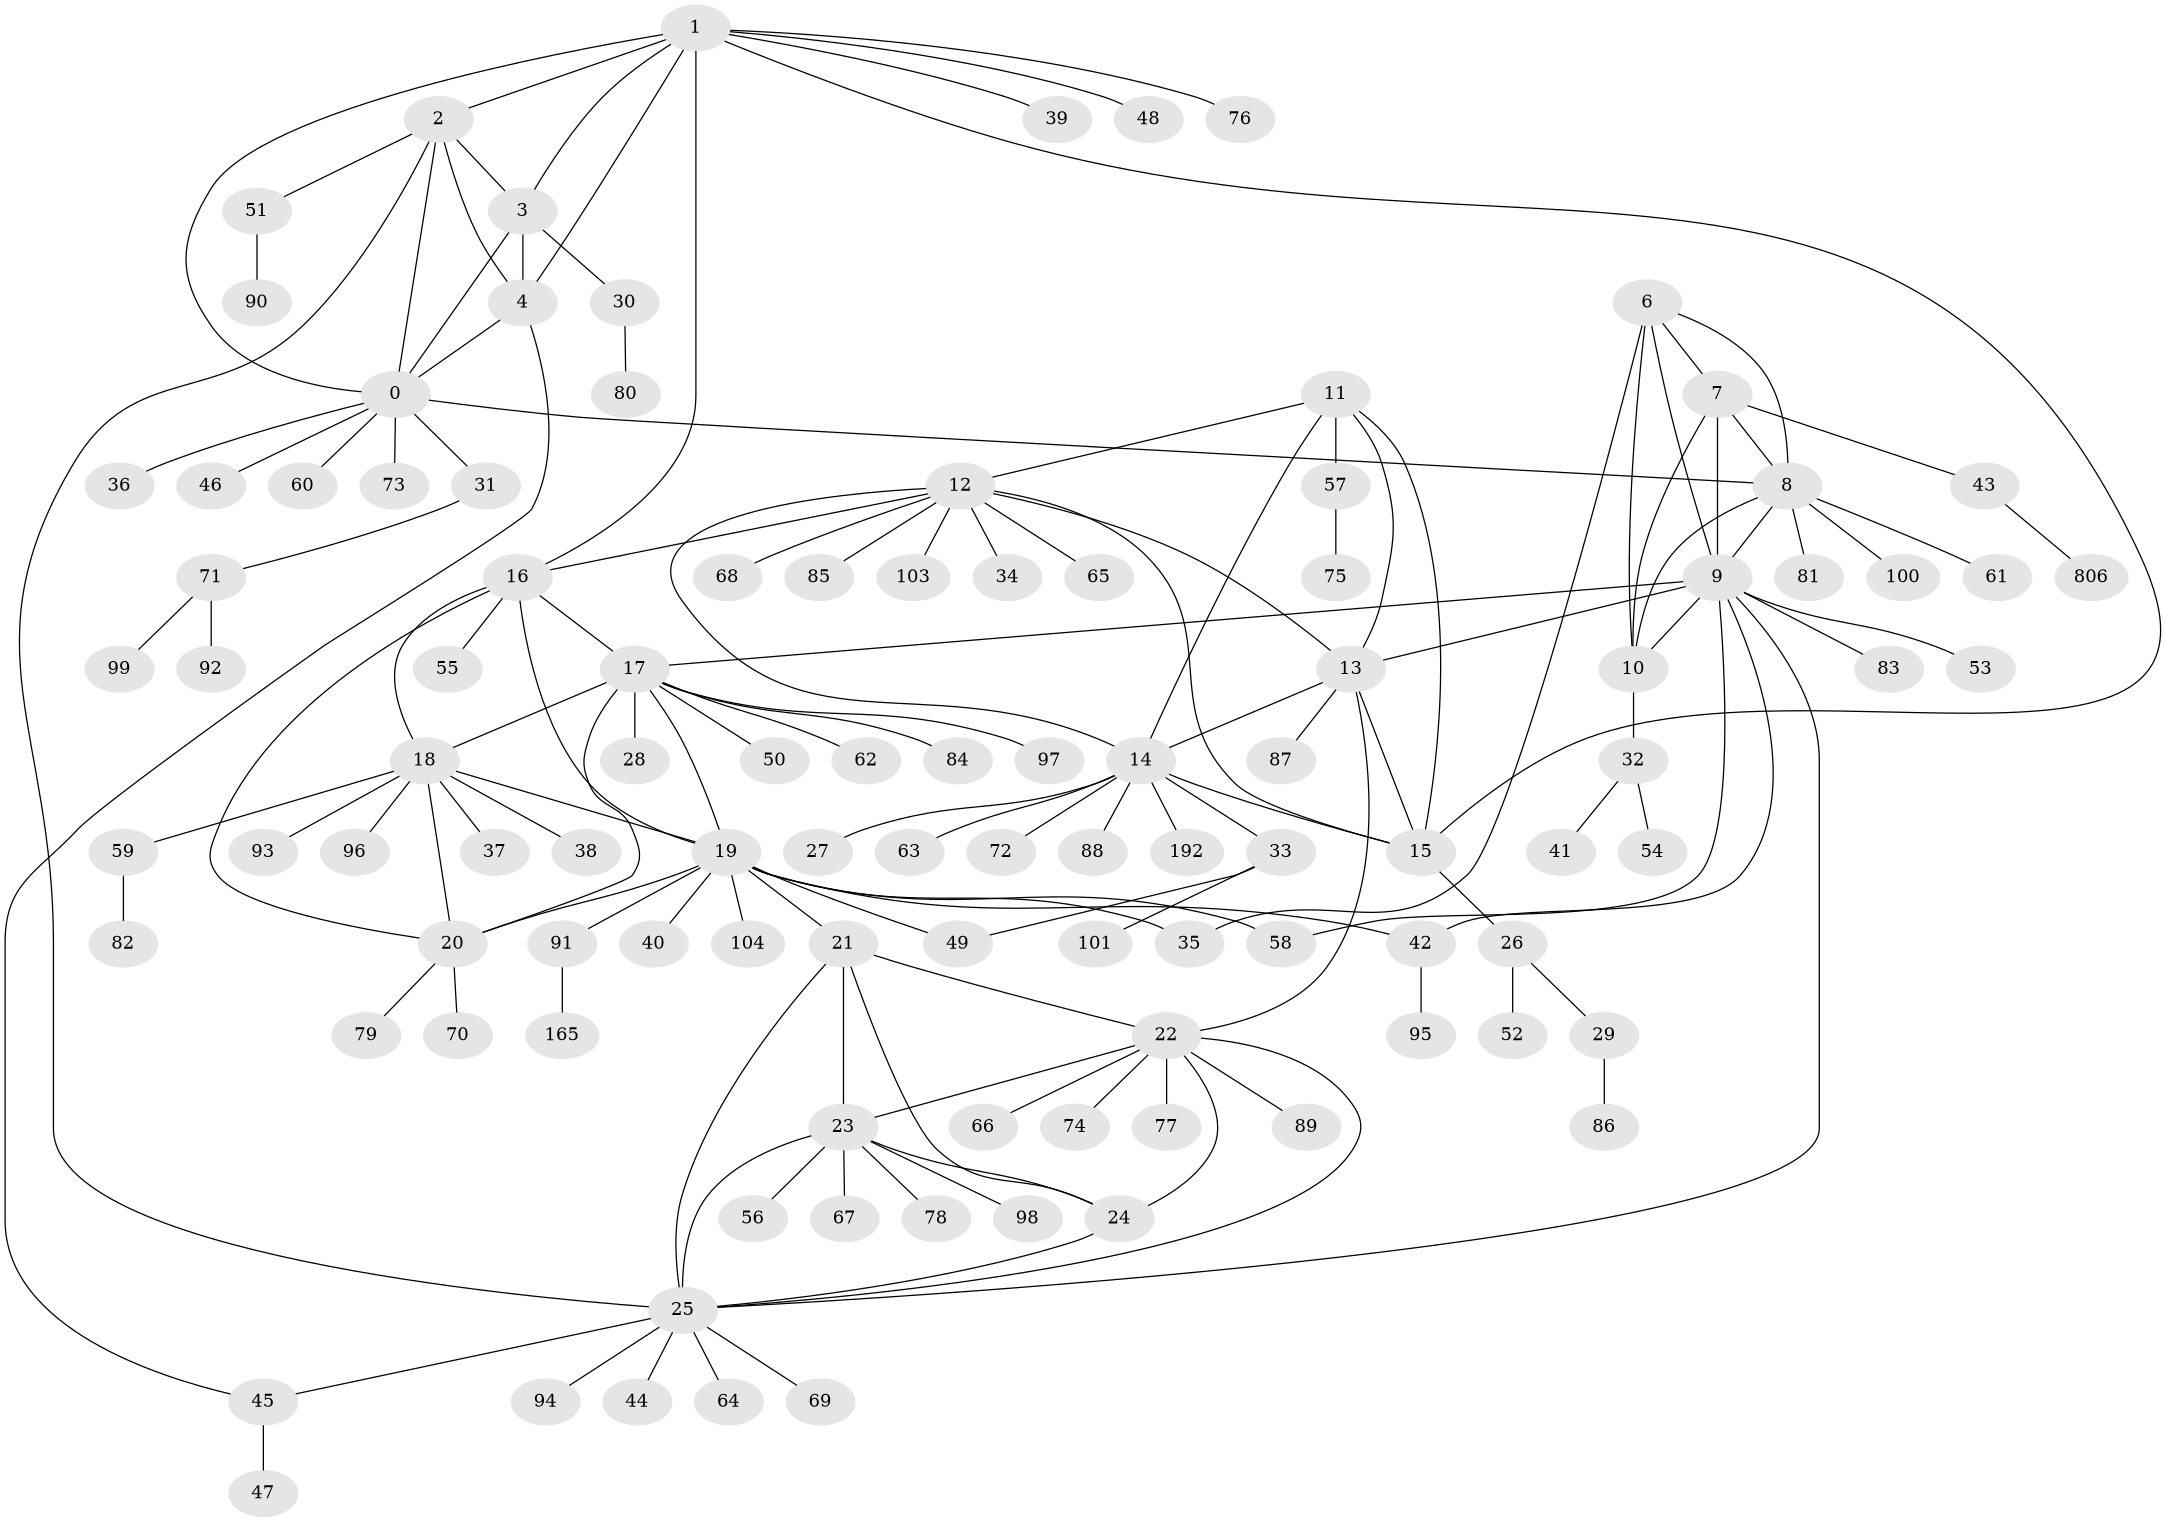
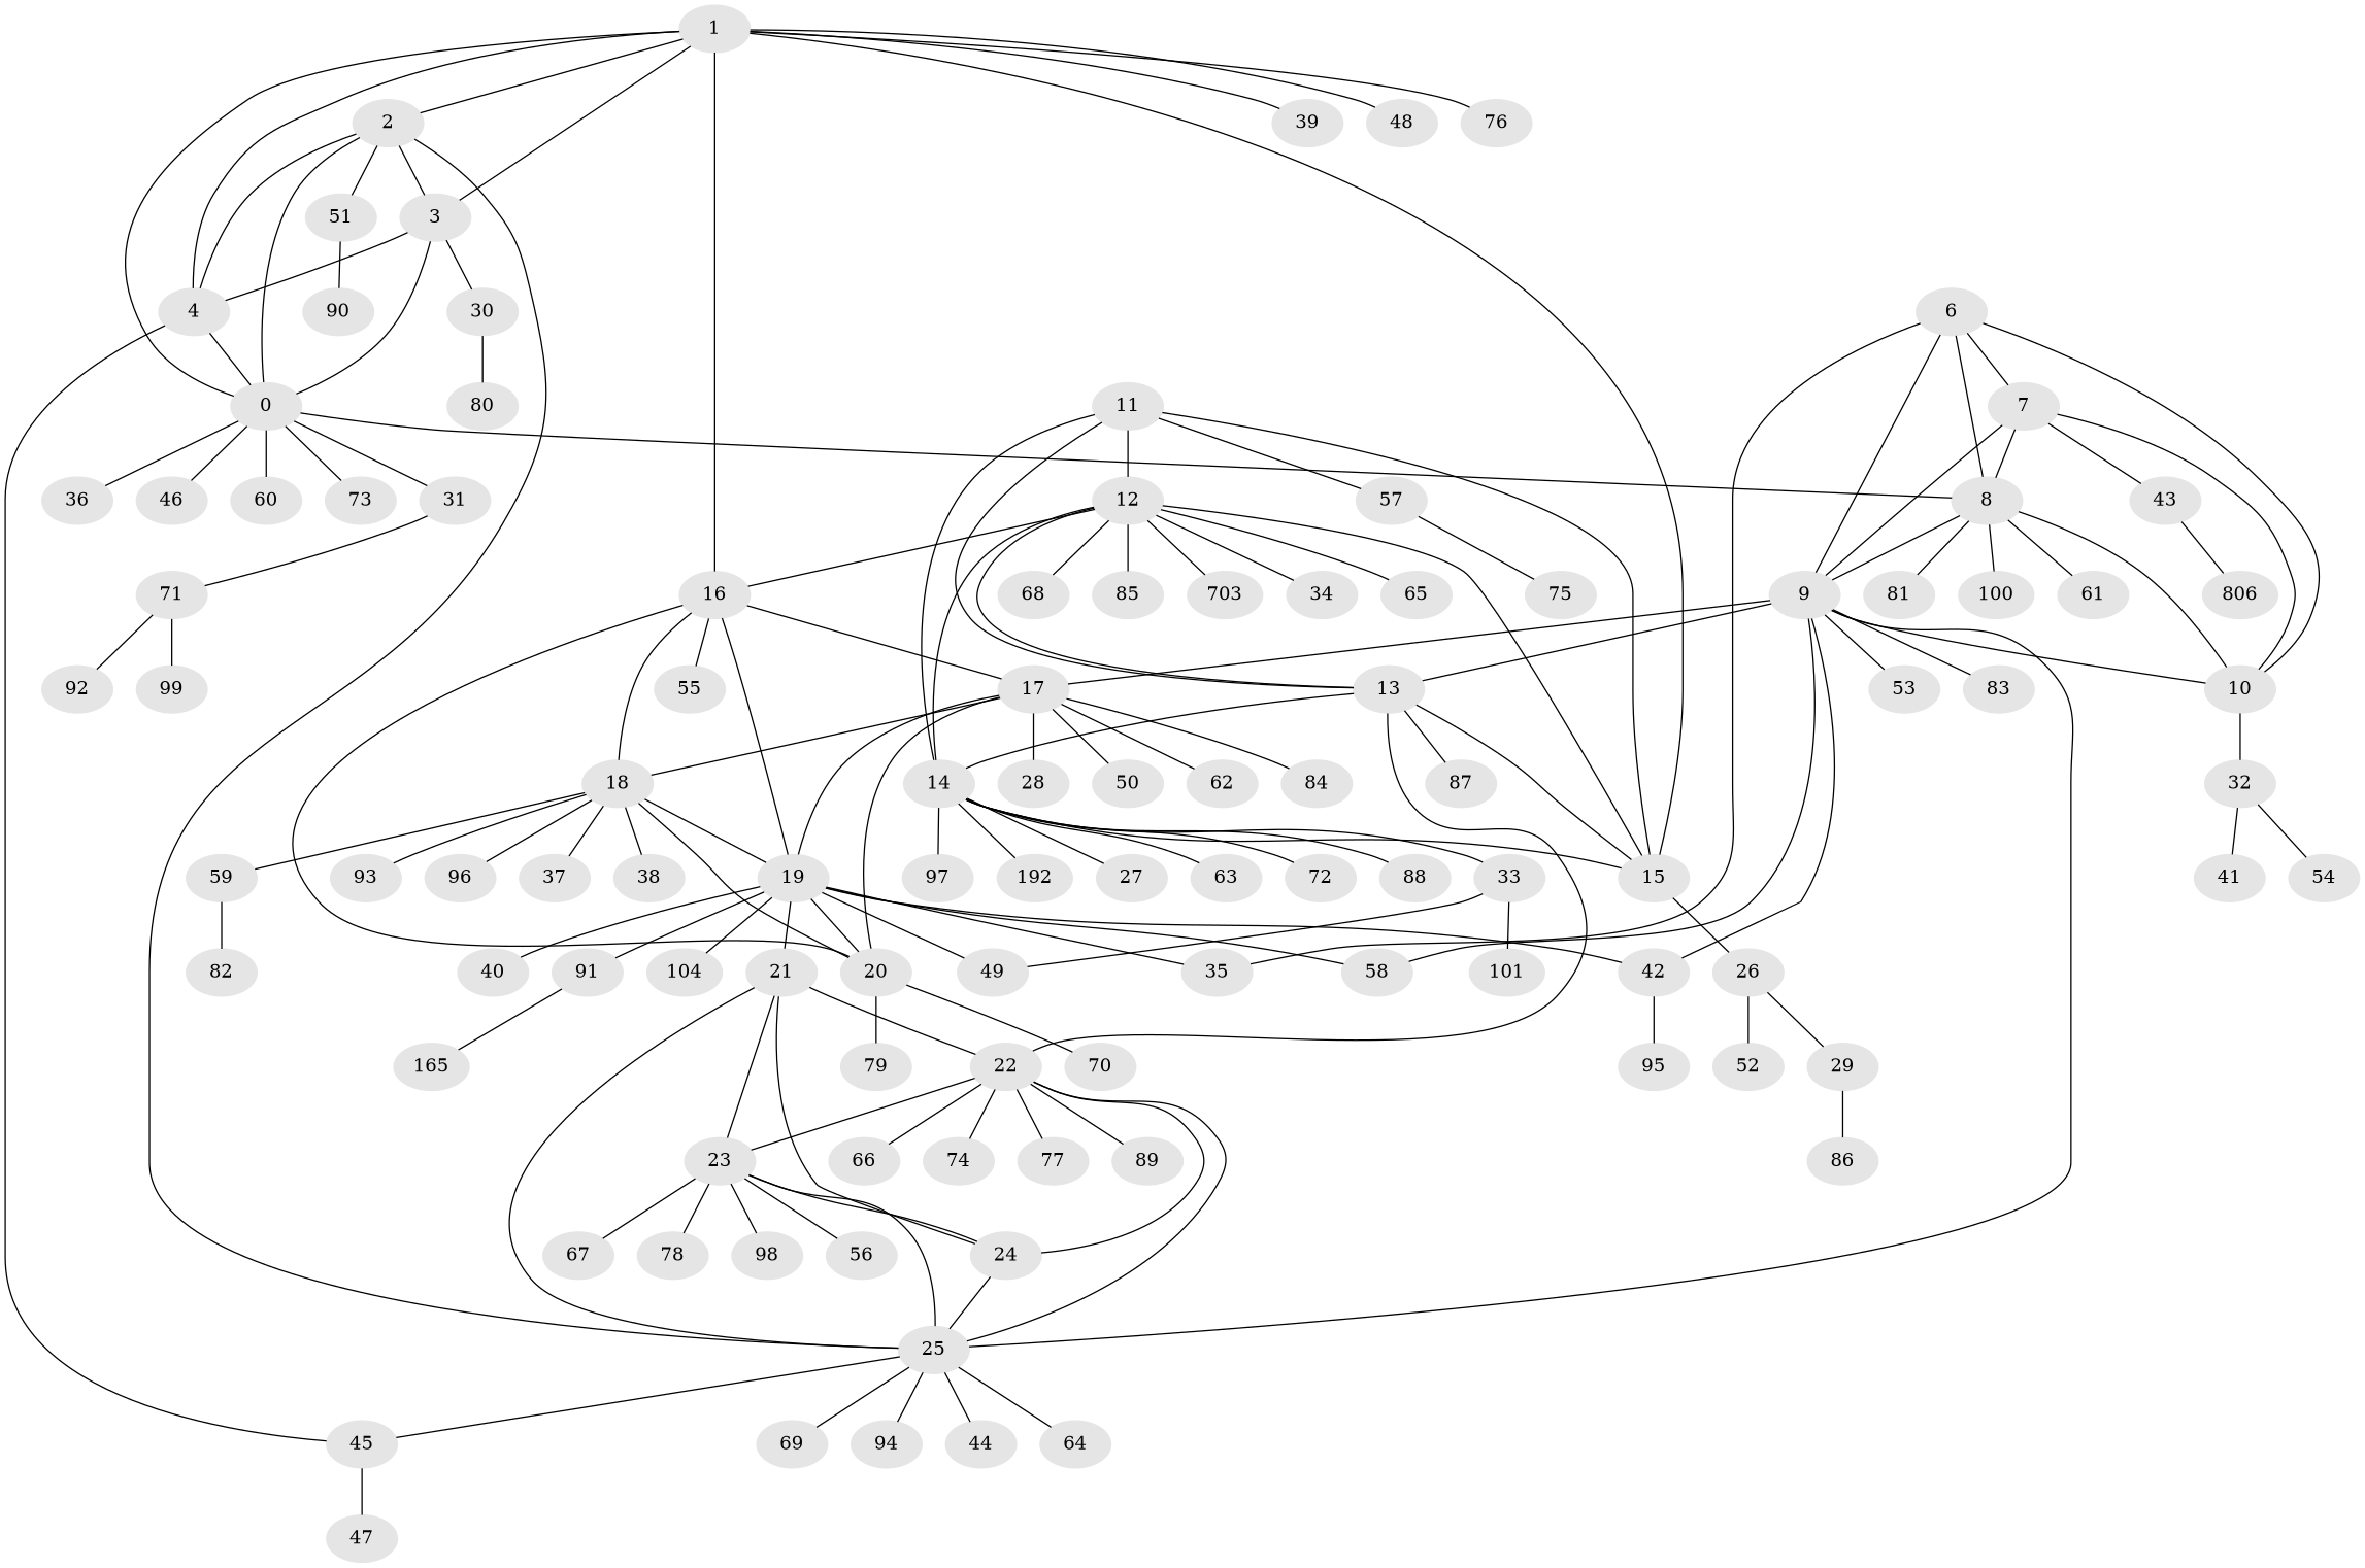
  graph {
    node [color=gray90 style=filled]
    1
    2
    3
    4
    n5 [label=0]
    15
    16
    39
    48
    76
    25
    51
    30
    45
    8
    31
    36
    46
    60
    73
    26
    17
    18
    19
    20
    55
    44
    64
    69
    94
    90
    80
    47
    9
    10
    61
    81
    100
    71
    6
    7
    35
    43
    13
    42
    53
    58
    83
    32
    n50 [label=806]
    14
    22
    87
    28
    50
    62
    84
    95
    41
    54
    11
    12
    57
    34
    65
    68
    85
-   103
+   103 [label=703]
    27
    33
    63
    72
    88
    97
    n75 [label=192]
    75
    23
    24
    66
    74
    77
    89
    49
    101
    29
    52
    37
    38
    59
    93
    96
    21
    40
    91
    104
    70
    79
    82
    n99 [label=165]
    56
    67
    78
    98
    86
    92
    99
    1 -- 2
    1 -- 3
    1 -- 4
    1 -- n5
    1 -- 15
    1 -- 16
    1 -- 39
    1 -- 48
    1 -- 76
    2 -- 3
    2 -- 4
    2 -- n5
    2 -- 25
    2 -- 51
    3 -- 4
    3 -- n5
    3 -- 30
    4 -- n5
    4 -- 45
    n5 -- 8
    n5 -- 31
    n5 -- 36
    n5 -- 46
    n5 -- 60
    n5 -- 73
    15 -- 26
    16 -- 17
    16 -- 18
    16 -- 19
    16 -- 20
    16 -- 55
    25 -- 45
    25 -- 44
    25 -- 64
    25 -- 69
    25 -- 94
    51 -- 90
    30 -- 80
    45 -- 47
    8 -- 9
    8 -- 10
    8 -- 61
    8 -- 81
    8 -- 100
    31 -- 71
    26 -- 29
    26 -- 52
    17 -- 18
    17 -- 19
    17 -- 20
    17 -- 28
    17 -- 50
    17 -- 62
    17 -- 84
    18 -- 19
    18 -- 20
    18 -- 37
    18 -- 38
    18 -- 59
    18 -- 93
    18 -- 96
    19 -- 20
    19 -- 35
    19 -- 42
    19 -- 58
    19 -- 49
    19 -- 21
    19 -- 40
    19 -- 91
    19 -- 104
    20 -- 70
    20 -- 79
    9 -- 25
    9 -- 17
    9 -- 10
    9 -- 13
    9 -- 42
    9 -- 53
    9 -- 58
    9 -- 83
    10 -- 32
    71 -- 92
    71 -- 99
    6 -- 8
    6 -- 9
    6 -- 10
    6 -- 7
    6 -- 35
    7 -- 8
    7 -- 9
    7 -- 10
    7 -- 43
    43 -- n50
    13 -- 15
    13 -- 14
    13 -- 22
    13 -- 87
    42 -- 95
    32 -- 41
    32 -- 54
    14 -- 15
    14 -- 27
    14 -- 33
    14 -- 63
    14 -- 72
    14 -- 88
-   17 -- 97
+   14 -- 97
    14 -- n75
    22 -- 25
    22 -- 23
    22 -- 24
    22 -- 66
    22 -- 74
    22 -- 77
    22 -- 89
    11 -- 15
    11 -- 13
    11 -- 14
    11 -- 12
    11 -- 57
    12 -- 15
    12 -- 16
    12 -- 13
    12 -- 14
    12 -- 34
    12 -- 65
    12 -- 68
    12 -- 85
    12 -- 103
    57 -- 75
    33 -- 49
    33 -- 101
    23 -- 25
    23 -- 24
    23 -- 56
    23 -- 67
    23 -- 78
    23 -- 98
    24 -- 25
    29 -- 86
    59 -- 82
    21 -- 25
    21 -- 22
    21 -- 23
    21 -- 24
    91 -- n99
  }
